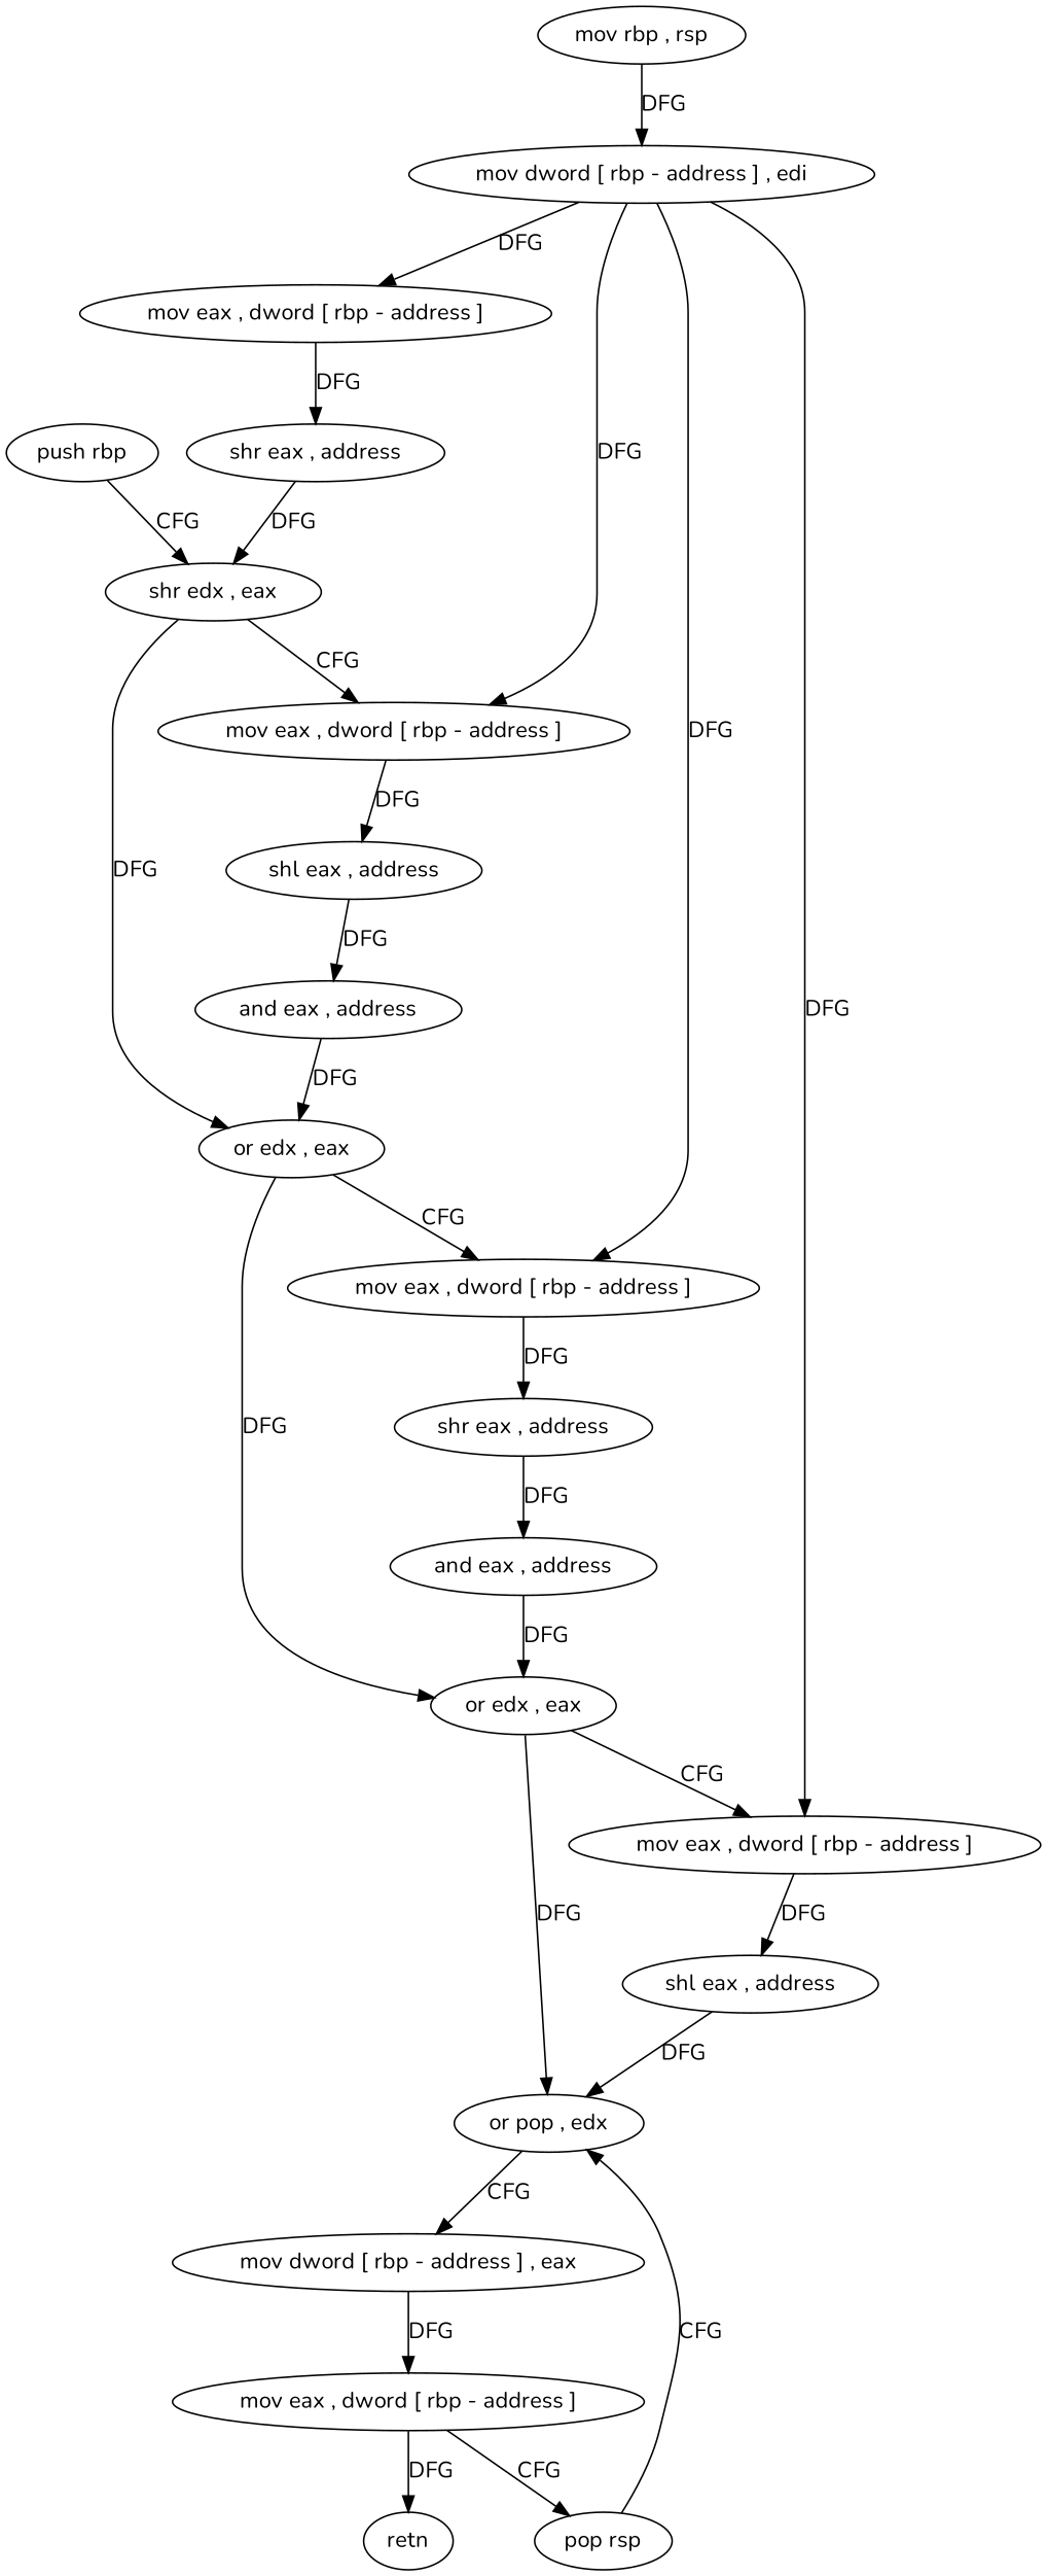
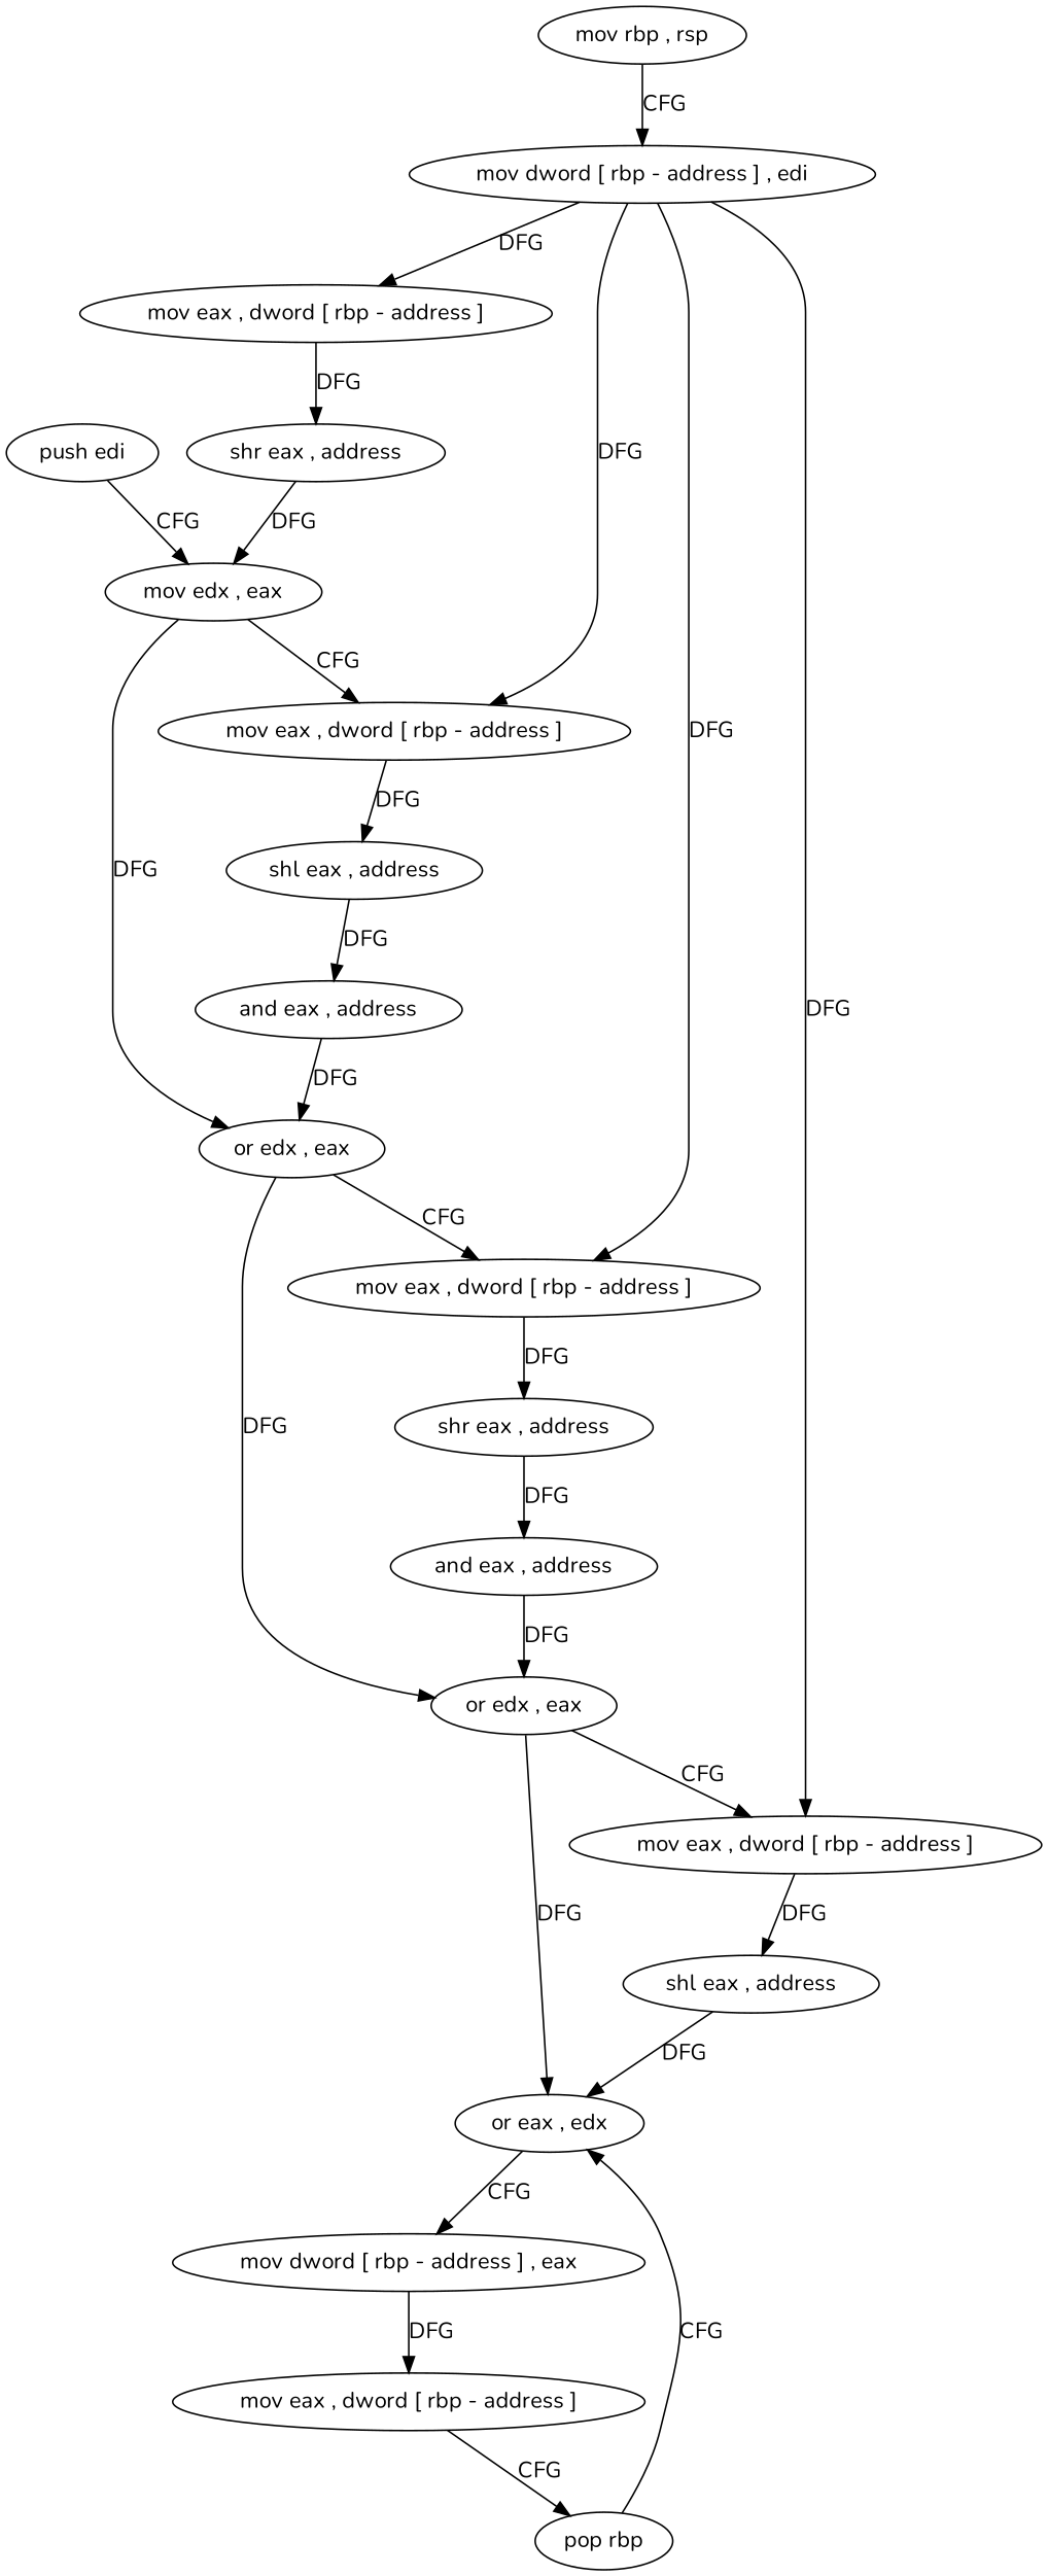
  digraph {
    fontname=Nunito
    node [fontname=Nunito]
    edge [fontname=Nunito]
-   n1 [label="push rbp"]
-   n2 [label="shr edx , eax"]
+   n1 [label="push edi"]
+   n2 [label="mov edx , eax"]
    n3 [label="mov rbp , rsp"]
    n4 [label="mov dword [ rbp - address ] , edi"]
    n5 [label="mov eax , dword [ rbp - address ]"]
    n6 [label="mov eax , dword [ rbp - address ]"]
    n7 [label="mov eax , dword [ rbp - address ]"]
    n8 [label="mov eax , dword [ rbp - address ]"]
    n9 [label="shr eax , address"]
    n10 [label="shl eax , address"]
    n11 [label="shr eax , address"]
    n12 [label="shl eax , address"]
    n13 [label="or edx , eax"]
    n14 [label="or edx , eax"]
    n15 [label="and eax , address"]
-   n16 [label="or pop , edx"]
+   n16 [label="or eax , edx"]
    n17 [label="and eax , address"]
    n18 [label="mov dword [ rbp - address ] , eax"]
    n19 [label="mov eax , dword [ rbp - address ]"]
-   n20 [label="pop rsp"]
-   n21 [label=retn]
+   n20 [label="pop rbp"]
    n1 -> n2 [label=CFG]
    n2 -> n6 [label=CFG]
    n2 -> n13 [label=DFG]
-   n3 -> n4 [label=DFG]
+   n3 -> n4 [label=CFG]
    n4 -> n5 [label=DFG]
    n4 -> n6 [label=DFG]
    n4 -> n7 [label=DFG]
    n4 -> n8 [label=DFG]
    n5 -> n9 [label=DFG]
    n6 -> n10 [label=DFG]
    n7 -> n11 [label=DFG]
    n8 -> n12 [label=DFG]
    n9 -> n2 [label=DFG]
    n10 -> n15 [label=DFG]
    n11 -> n17 [label=DFG]
    n12 -> n16 [label=DFG]
    n13 -> n7 [label=CFG]
    n13 -> n14 [label=DFG]
    n14 -> n8 [label=CFG]
    n14 -> n16 [label=DFG]
    n15 -> n13 [label=DFG]
    n16 -> n18 [label=CFG]
    n17 -> n14 [label=DFG]
    n18 -> n19 [label=DFG]
    n19 -> n20 [label=CFG]
-   n19 -> n21 [label=DFG]
    n20 -> n16 [label=CFG]
  }
